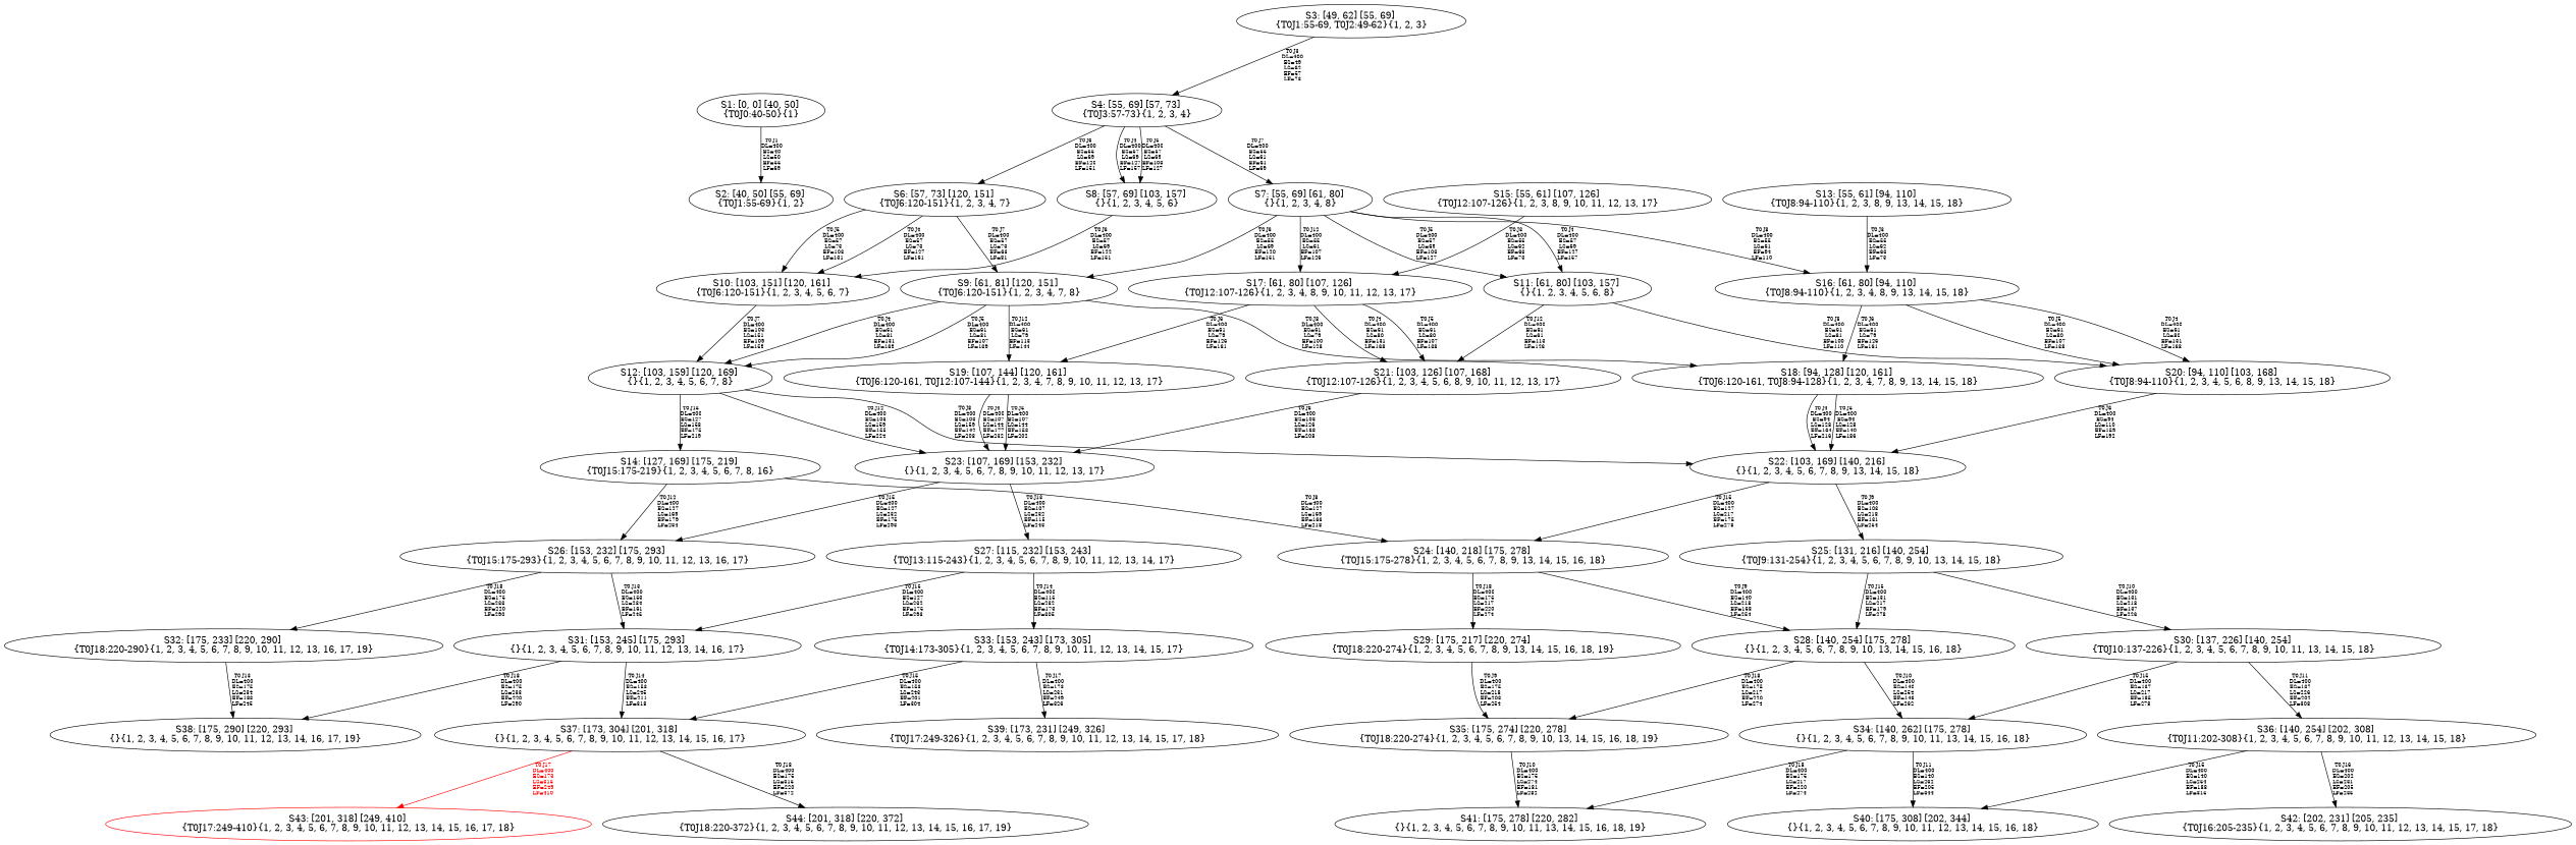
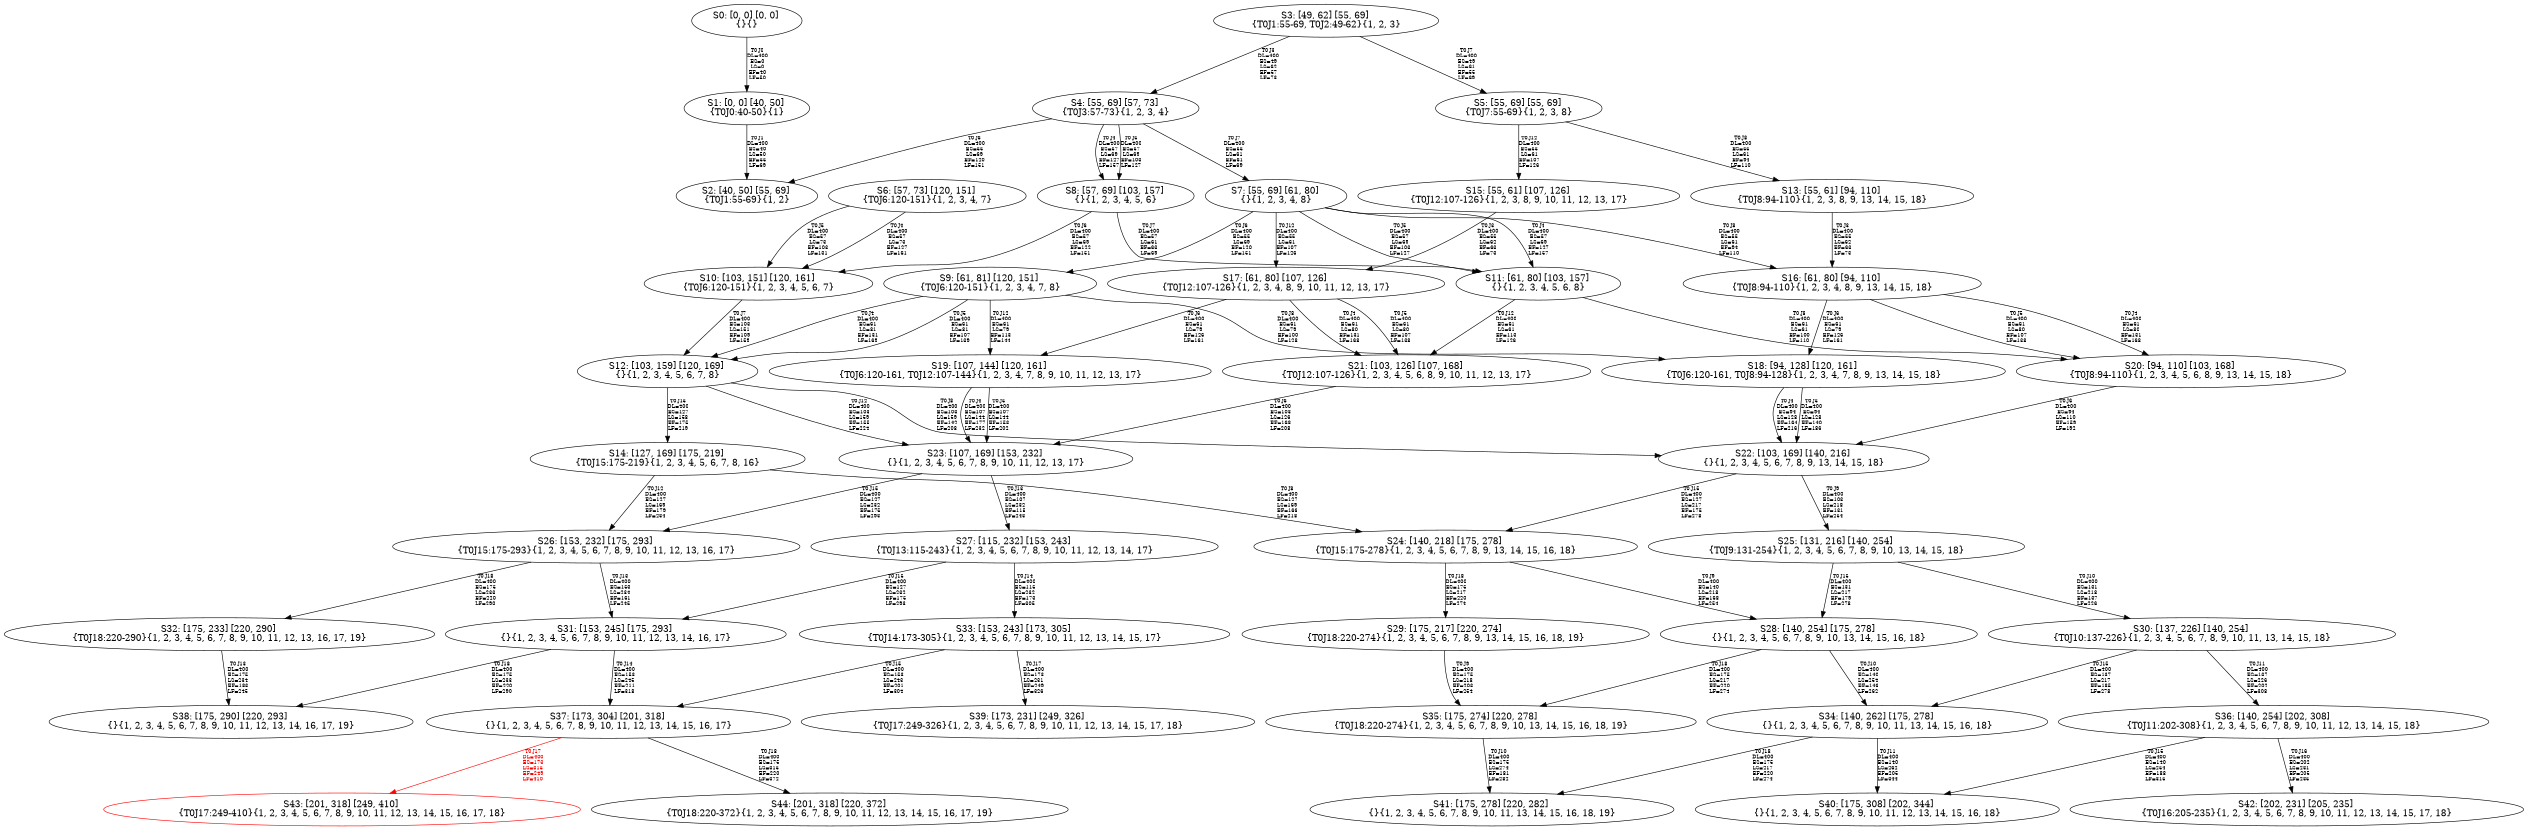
  digraph {
    edge [fontsize=8]
+   n1 [label="S0: [0, 0] [0, 0] \n{}{}"]
    n2 [label="S1: [0, 0] [40, 50] \n{T0J0:40-50}{1}"]
    n3 [label="S2: [40, 50] [55, 69] \n{T0J1:55-69}{1, 2}"]
    n4 [label="S3: [49, 62] [55, 69] \n{T0J1:55-69, T0J2:49-62}{1, 2, 3}"]
    n5 [label="S4: [55, 69] [57, 73] \n{T0J3:57-73}{1, 2, 3, 4}"]
+   n6 [label="S5: [55, 69] [55, 69] \n{T0J7:55-69}{1, 2, 3, 8}"]
    n7 [label="S6: [57, 73] [120, 151] \n{T0J6:120-151}{1, 2, 3, 4, 7}"]
    n8 [label="S7: [55, 69] [61, 80] \n{}{1, 2, 3, 4, 8}"]
    n9 [label="S8: [57, 69] [103, 157] \n{}{1, 2, 3, 4, 5, 6}"]
    n10 [label="S13: [55, 61] [94, 110] \n{T0J8:94-110}{1, 2, 3, 8, 9, 13, 14, 15, 18}"]
    n11 [label="S15: [55, 61] [107, 126] \n{T0J12:107-126}{1, 2, 3, 8, 9, 10, 11, 12, 13, 17}"]
    n12 [label="S9: [61, 81] [120, 151] \n{T0J6:120-151}{1, 2, 3, 4, 7, 8}"]
    n13 [label="S10: [103, 151] [120, 161] \n{T0J6:120-151}{1, 2, 3, 4, 5, 6, 7}"]
    n14 [label="S11: [61, 80] [103, 157] \n{}{1, 2, 3, 4, 5, 6, 8}"]
    n15 [label="S16: [61, 80] [94, 110] \n{T0J8:94-110}{1, 2, 3, 4, 8, 9, 13, 14, 15, 18}"]
    n16 [label="S17: [61, 80] [107, 126] \n{T0J12:107-126}{1, 2, 3, 4, 8, 9, 10, 11, 12, 13, 17}"]
    n17 [label="S12: [103, 159] [120, 169] \n{}{1, 2, 3, 4, 5, 6, 7, 8}"]
    n18 [label="S18: [94, 128] [120, 161] \n{T0J6:120-161, T0J8:94-128}{1, 2, 3, 4, 7, 8, 9, 13, 14, 15, 18}"]
    n19 [label="S19: [107, 144] [120, 161] \n{T0J6:120-161, T0J12:107-144}{1, 2, 3, 4, 7, 8, 9, 10, 11, 12, 13, 17}"]
    n20 [label="S20: [94, 110] [103, 168] \n{T0J8:94-110}{1, 2, 3, 4, 5, 6, 8, 9, 13, 14, 15, 18}"]
    n21 [label="S21: [103, 126] [107, 168] \n{T0J12:107-126}{1, 2, 3, 4, 5, 6, 8, 9, 10, 11, 12, 13, 17}"]
    n22 [label="S14: [127, 169] [175, 219] \n{T0J15:175-219}{1, 2, 3, 4, 5, 6, 7, 8, 16}"]
    n23 [label="S22: [103, 169] [140, 216] \n{}{1, 2, 3, 4, 5, 6, 7, 8, 9, 13, 14, 15, 18}"]
    n24 [label="S23: [107, 169] [153, 232] \n{}{1, 2, 3, 4, 5, 6, 7, 8, 9, 10, 11, 12, 13, 17}"]
    n25 [label="S24: [140, 218] [175, 278] \n{T0J15:175-278}{1, 2, 3, 4, 5, 6, 7, 8, 9, 13, 14, 15, 16, 18}"]
    n26 [label="S26: [153, 232] [175, 293] \n{T0J15:175-293}{1, 2, 3, 4, 5, 6, 7, 8, 9, 10, 11, 12, 13, 16, 17}"]
    n27 [label="S25: [131, 216] [140, 254] \n{T0J9:131-254}{1, 2, 3, 4, 5, 6, 7, 8, 9, 10, 13, 14, 15, 18}"]
    n28 [label="S27: [115, 232] [153, 243] \n{T0J13:115-243}{1, 2, 3, 4, 5, 6, 7, 8, 9, 10, 11, 12, 13, 14, 17}"]
    n29 [label="S28: [140, 254] [175, 278] \n{}{1, 2, 3, 4, 5, 6, 7, 8, 9, 10, 13, 14, 15, 16, 18}"]
    n30 [label="S29: [175, 217] [220, 274] \n{T0J18:220-274}{1, 2, 3, 4, 5, 6, 7, 8, 9, 13, 14, 15, 16, 18, 19}"]
    n31 [label="S31: [153, 245] [175, 293] \n{}{1, 2, 3, 4, 5, 6, 7, 8, 9, 10, 11, 12, 13, 14, 16, 17}"]
    n32 [label="S32: [175, 233] [220, 290] \n{T0J18:220-290}{1, 2, 3, 4, 5, 6, 7, 8, 9, 10, 11, 12, 13, 16, 17, 19}"]
    n33 [label="S30: [137, 226] [140, 254] \n{T0J10:137-226}{1, 2, 3, 4, 5, 6, 7, 8, 9, 10, 11, 13, 14, 15, 18}"]
    n34 [label="S33: [153, 243] [173, 305] \n{T0J14:173-305}{1, 2, 3, 4, 5, 6, 7, 8, 9, 10, 11, 12, 13, 14, 15, 17}"]
    n35 [label="S34: [140, 262] [175, 278] \n{}{1, 2, 3, 4, 5, 6, 7, 8, 9, 10, 11, 13, 14, 15, 16, 18}"]
    n36 [label="S35: [175, 274] [220, 278] \n{T0J18:220-274}{1, 2, 3, 4, 5, 6, 7, 8, 9, 10, 13, 14, 15, 16, 18, 19}"]
    n37 [label="S36: [140, 254] [202, 308] \n{T0J11:202-308}{1, 2, 3, 4, 5, 6, 7, 8, 9, 10, 11, 12, 13, 14, 15, 18}"]
    n38 [label="S37: [173, 304] [201, 318] \n{}{1, 2, 3, 4, 5, 6, 7, 8, 9, 10, 11, 12, 13, 14, 15, 16, 17}"]
    n39 [label="S38: [175, 290] [220, 293] \n{}{1, 2, 3, 4, 5, 6, 7, 8, 9, 10, 11, 12, 13, 14, 16, 17, 19}"]
    n40 [label="S39: [173, 231] [249, 326] \n{T0J17:249-326}{1, 2, 3, 4, 5, 6, 7, 8, 9, 10, 11, 12, 13, 14, 15, 17, 18}"]
    n41 [label="S40: [175, 308] [202, 344] \n{}{1, 2, 3, 4, 5, 6, 7, 8, 9, 10, 11, 12, 13, 14, 15, 16, 18}"]
    n42 [label="S41: [175, 278] [220, 282] \n{}{1, 2, 3, 4, 5, 6, 7, 8, 9, 10, 11, 13, 14, 15, 16, 18, 19}"]
    n43 [label="S42: [202, 231] [205, 235] \n{T0J16:205-235}{1, 2, 3, 4, 5, 6, 7, 8, 9, 10, 11, 12, 13, 14, 15, 17, 18}"]
    n44 [color=Red label="S43: [201, 318] [249, 410] \n{T0J17:249-410}{1, 2, 3, 4, 5, 6, 7, 8, 9, 10, 11, 12, 13, 14, 15, 16, 17, 18}"]
    n45 [label="S44: [201, 318] [220, 372] \n{T0J18:220-372}{1, 2, 3, 4, 5, 6, 7, 8, 9, 10, 11, 12, 13, 14, 15, 16, 17, 19}"]
+   n1 -> n2 [label="T0 J0\nDL=400\nES=0\nLS=0\nEF=40\nLF=50"]
    n2 -> n3 [label="T0 J1\nDL=400\nES=40\nLS=50\nEF=55\nLF=69"]
    n4 -> n5 [label="T0 J3\nDL=400\nES=49\nLS=62\nEF=57\nLF=73"]
-   n5 -> n7 [label="T0 J6\nDL=400\nES=55\nLS=69\nEF=120\nLF=151"]
+   n4 -> n6 [label="T0 J7\nDL=400\nES=49\nLS=61\nEF=55\nLF=69"]
+   n5 -> n3 [label="T0 J6\nDL=400\nES=55\nLS=69\nEF=120\nLF=151"]
    n5 -> n8 [label="T0 J7\nDL=400\nES=55\nLS=61\nEF=61\nLF=69"]
    n5 -> n9 [label="T0 J4\nDL=400\nES=57\nLS=69\nEF=127\nLF=157"]
    n5 -> n9 [label="T0 J5\nDL=400\nES=57\nLS=69\nEF=103\nLF=127"]
-   n7 -> n12 [label="T0 J7\nDL=400\nES=57\nLS=73\nEF=63\nLF=81"]
+   n6 -> n10 [label="T0 J8\nDL=400\nES=55\nLS=61\nEF=94\nLF=110"]
+   n6 -> n11 [label="T0 J12\nDL=400\nES=55\nLS=61\nEF=107\nLF=126"]
    n7 -> n13 [label="T0 J4\nDL=400\nES=57\nLS=73\nEF=127\nLF=161"]
    n7 -> n13 [label="T0 J5\nDL=400\nES=57\nLS=73\nEF=103\nLF=131"]
    n8 -> n12 [label="T0 J6\nDL=400\nES=55\nLS=69\nEF=120\nLF=151"]
    n8 -> n14 [label="T0 J4\nDL=400\nES=57\nLS=69\nEF=127\nLF=157"]
    n8 -> n14 [label="T0 J5\nDL=400\nES=57\nLS=69\nEF=103\nLF=127"]
    n8 -> n15 [label="T0 J8\nDL=400\nES=55\nLS=61\nEF=94\nLF=110"]
    n8 -> n16 [label="T0 J12\nDL=400\nES=55\nLS=61\nEF=107\nLF=126"]
    n9 -> n13 [label="T0 J6\nDL=400\nES=57\nLS=69\nEF=122\nLF=151"]
+   n9 -> n14 [label="T0 J7\nDL=400\nES=57\nLS=61\nEF=63\nLF=69"]
    n10 -> n15 [label="T0 J3\nDL=400\nES=55\nLS=62\nEF=63\nLF=73"]
    n11 -> n16 [label="T0 J3\nDL=400\nES=55\nLS=62\nEF=63\nLF=73"]
    n12 -> n17 [label="T0 J4\nDL=400\nES=61\nLS=81\nEF=131\nLF=169"]
    n12 -> n17 [label="T0 J5\nDL=400\nES=61\nLS=81\nEF=107\nLF=139"]
    n12 -> n18 [label="T0 J8\nDL=400\nES=61\nLS=79\nEF=100\nLF=128"]
    n12 -> n19 [label="T0 J12\nDL=400\nES=61\nLS=79\nEF=113\nLF=144"]
    n13 -> n17 [label="T0 J7\nDL=400\nES=103\nLS=151\nEF=109\nLF=159"]
    n14 -> n20 [label="T0 J8\nDL=400\nES=61\nLS=61\nEF=100\nLF=110"]
    n14 -> n21 [label="T0 J12\nDL=400\nES=61\nLS=61\nEF=113\nLF=126"]
    n15 -> n18 [label="T0 J6\nDL=400\nES=61\nLS=79\nEF=126\nLF=161"]
    n15 -> n20 [label="T0 J4\nDL=400\nES=61\nLS=80\nEF=131\nLF=168"]
    n15 -> n20 [label="T0 J5\nDL=400\nES=61\nLS=80\nEF=107\nLF=138"]
    n16 -> n19 [label="T0 J6\nDL=400\nES=61\nLS=79\nEF=126\nLF=161"]
    n16 -> n21 [label="T0 J4\nDL=400\nES=61\nLS=80\nEF=131\nLF=168"]
    n16 -> n21 [label="T0 J5\nDL=400\nES=61\nLS=80\nEF=107\nLF=138"]
    n17 -> n22 [label="T0 J15\nDL=400\nES=127\nLS=158\nEF=175\nLF=219"]
    n17 -> n23 [label="T0 J8\nDL=400\nES=103\nLS=159\nEF=142\nLF=208"]
    n17 -> n24 [label="T0 J12\nDL=400\nES=103\nLS=159\nEF=155\nLF=224"]
    n18 -> n23 [label="T0 J4\nDL=400\nES=94\nLS=128\nEF=164\nLF=216"]
    n18 -> n23 [label="T0 J5\nDL=400\nES=94\nLS=128\nEF=140\nLF=186"]
    n19 -> n24 [label="T0 J4\nDL=400\nES=107\nLS=144\nEF=177\nLF=232"]
    n19 -> n24 [label="T0 J5\nDL=400\nES=107\nLS=144\nEF=153\nLF=202"]
    n20 -> n23 [label="T0 J6\nDL=400\nES=94\nLS=110\nEF=159\nLF=192"]
    n21 -> n24 [label="T0 J6\nDL=400\nES=103\nLS=126\nEF=168\nLF=208"]
    n22 -> n25 [label="T0 J8\nDL=400\nES=127\nLS=169\nEF=166\nLF=218"]
    n22 -> n26 [label="T0 J12\nDL=400\nES=127\nLS=169\nEF=179\nLF=234"]
    n23 -> n25 [label="T0 J15\nDL=400\nES=127\nLS=217\nEF=175\nLF=278"]
    n23 -> n27 [label="T0 J9\nDL=400\nES=103\nLS=218\nEF=131\nLF=254"]
    n24 -> n26 [label="T0 J15\nDL=400\nES=127\nLS=232\nEF=175\nLF=293"]
    n24 -> n28 [label="T0 J13\nDL=400\nES=107\nLS=232\nEF=115\nLF=243"]
    n25 -> n29 [label="T0 J9\nDL=400\nES=140\nLS=218\nEF=168\nLF=254"]
    n25 -> n30 [label="T0 J18\nDL=400\nES=175\nLS=217\nEF=220\nLF=274"]
    n26 -> n31 [label="T0 J13\nDL=400\nES=153\nLS=234\nEF=161\nLF=245"]
    n26 -> n32 [label="T0 J18\nDL=400\nES=175\nLS=233\nEF=220\nLF=290"]
    n27 -> n29 [label="T0 J15\nDL=400\nES=131\nLS=217\nEF=179\nLF=278"]
    n27 -> n33 [label="T0 J10\nDL=400\nES=131\nLS=218\nEF=137\nLF=226"]
    n28 -> n31 [label="T0 J15\nDL=400\nES=127\nLS=232\nEF=175\nLF=293"]
    n28 -> n34 [label="T0 J14\nDL=400\nES=115\nLS=232\nEF=173\nLF=305"]
    n29 -> n35 [label="T0 J10\nDL=400\nES=140\nLS=254\nEF=146\nLF=262"]
    n29 -> n36 [label="T0 J18\nDL=400\nES=175\nLS=217\nEF=220\nLF=274"]
    n30 -> n36 [label="T0 J9\nDL=400\nES=175\nLS=218\nEF=203\nLF=254"]
    n31 -> n38 [label="T0 J14\nDL=400\nES=153\nLS=245\nEF=211\nLF=318"]
    n31 -> n39 [label="T0 J18\nDL=400\nES=175\nLS=233\nEF=220\nLF=290"]
    n32 -> n39 [label="T0 J13\nDL=400\nES=175\nLS=234\nEF=183\nLF=245"]
    n33 -> n35 [label="T0 J15\nDL=400\nES=137\nLS=217\nEF=185\nLF=278"]
    n33 -> n37 [label="T0 J11\nDL=400\nES=137\nLS=226\nEF=202\nLF=308"]
    n34 -> n38 [label="T0 J15\nDL=400\nES=153\nLS=243\nEF=201\nLF=304"]
    n34 -> n40 [label="T0 J17\nDL=400\nES=173\nLS=231\nEF=249\nLF=326"]
    n35 -> n41 [label="T0 J11\nDL=400\nES=140\nLS=262\nEF=205\nLF=344"]
    n35 -> n42 [label="T0 J18\nDL=400\nES=175\nLS=217\nEF=220\nLF=274"]
    n36 -> n42 [label="T0 J10\nDL=400\nES=175\nLS=274\nEF=181\nLF=282"]
    n37 -> n41 [label="T0 J15\nDL=400\nES=140\nLS=254\nEF=188\nLF=315"]
    n37 -> n43 [label="T0 J16\nDL=400\nES=202\nLS=231\nEF=205\nLF=235"]
    n38 -> n44 [color=Red fontcolor=Red label="T0 J17\nDL=400\nES=173\nLS=315\nEF=249\nLF=410"]
    n38 -> n45 [label="T0 J18\nDL=400\nES=175\nLS=315\nEF=220\nLF=372"]
  }
